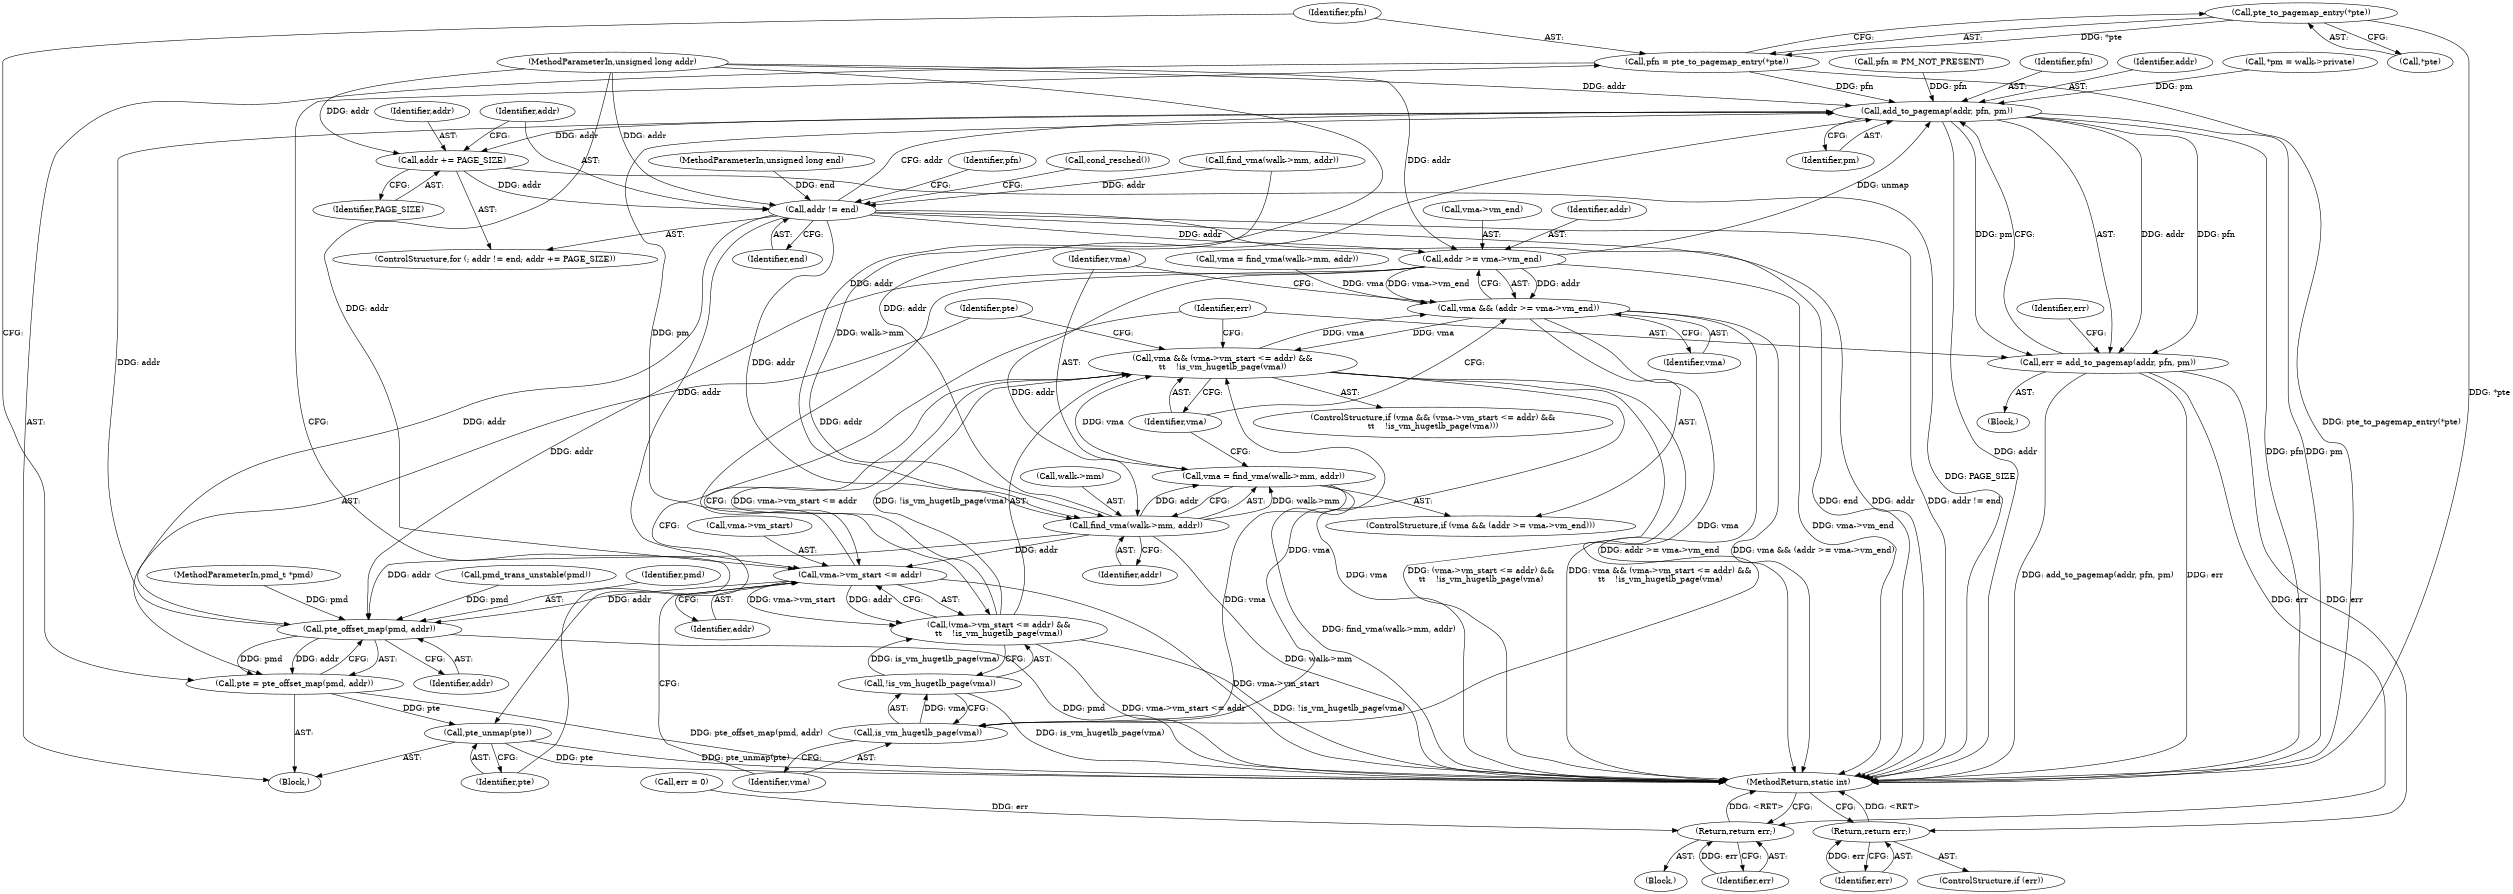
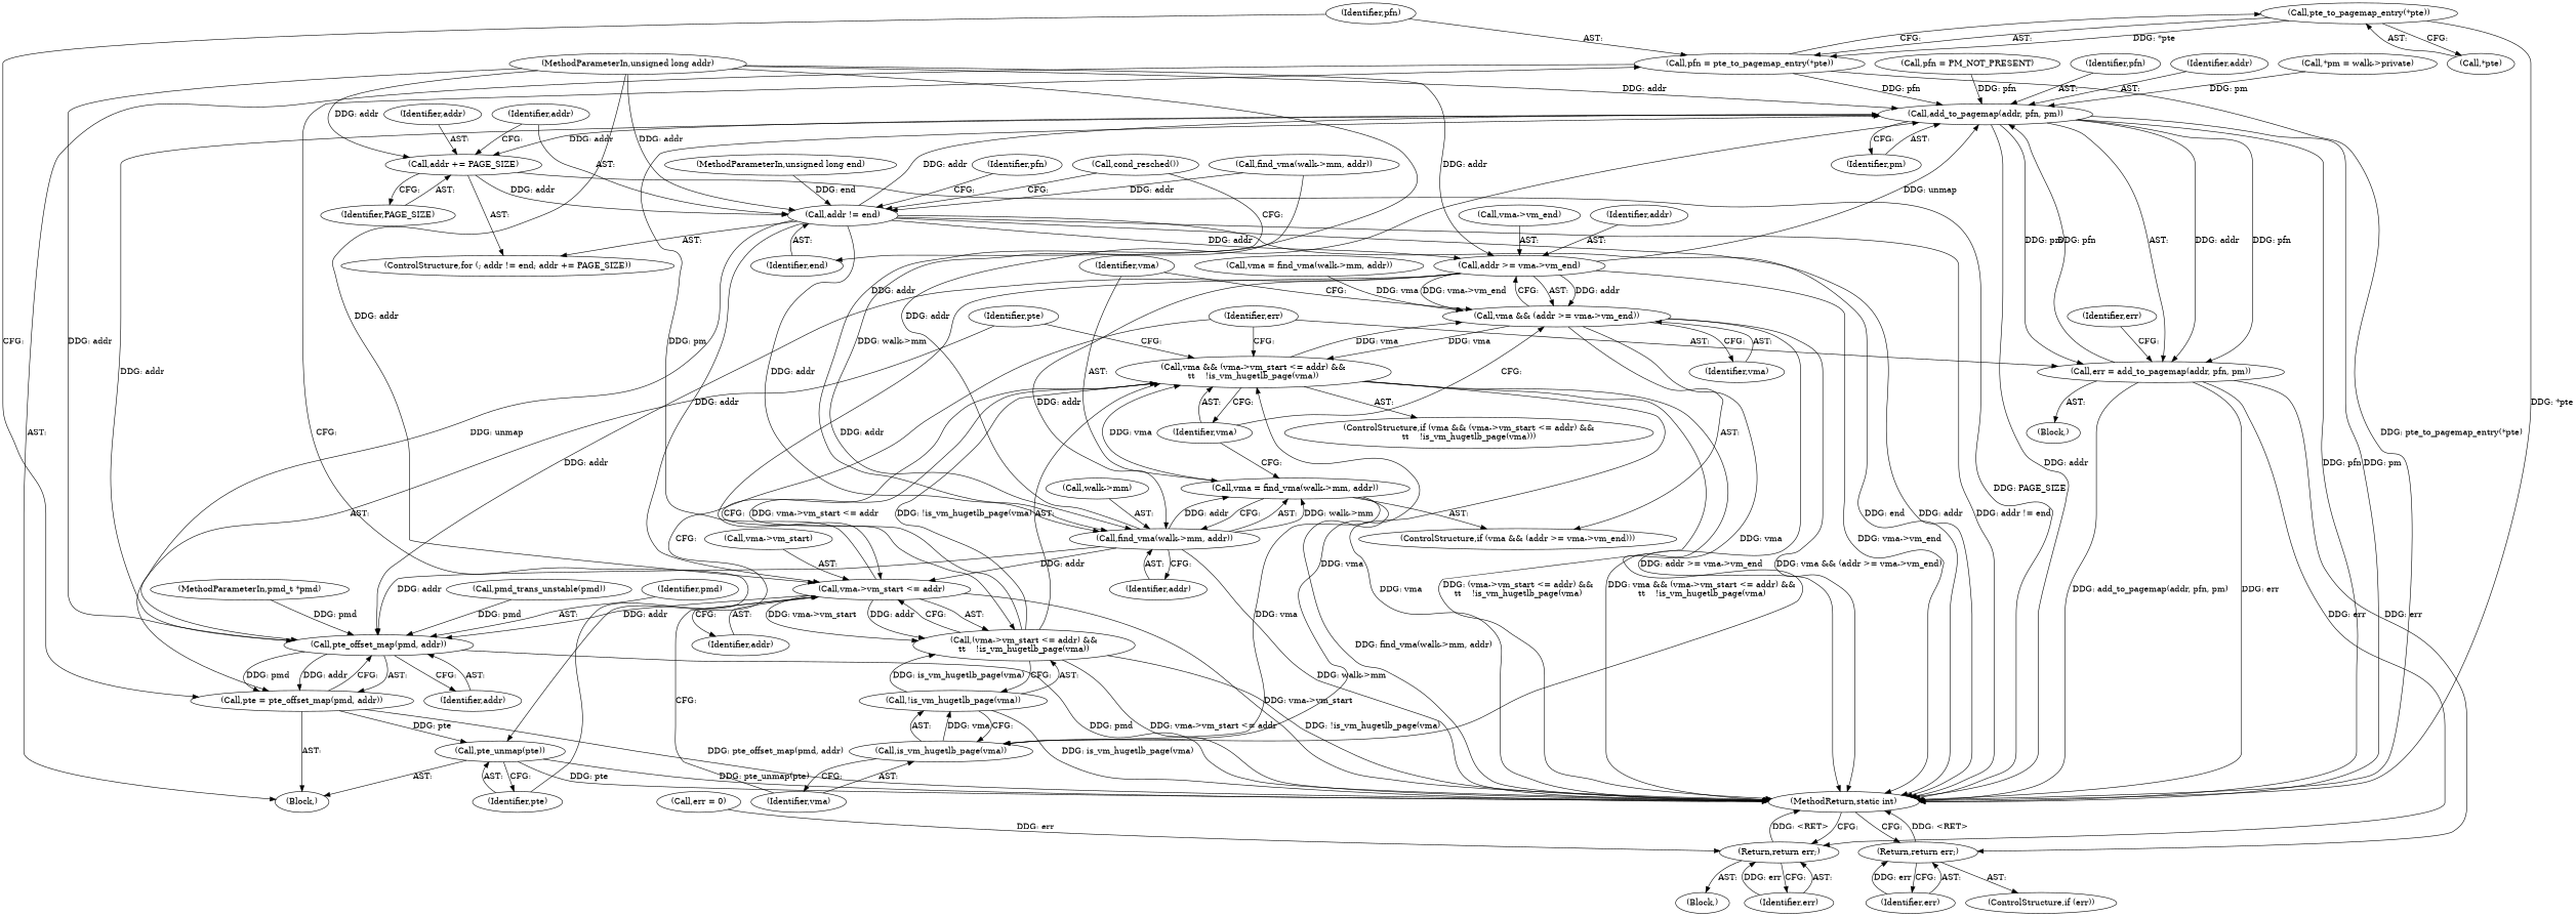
  digraph {
    n1 [label="(Call,pte_to_pagemap_entry(*pte))"]
    n2 [label="(Call,pfn = pte_to_pagemap_entry(*pte))"]
    n3 [label="(Call,*pte)"]
    n4 [label="(MethodReturn,static int)"]
    n5 [label="(Call,add_to_pagemap(addr, pfn, pm))"]
    n6 [label="(Block,)"]
    n7 [label="(Return,return err;)"]
    n8 [label="(Return,return err;)"]
    n9 [label="(Call,addr += PAGE_SIZE)"]
    n10 [label="(Call,err = add_to_pagemap(addr, pfn, pm))"]
    n11 [label="(Identifier,pm)"]
    n12 [label="(Call,addr != end)"]
    n13 [label="(ControlStructure,for (; addr != end; addr += PAGE_SIZE))"]
    n14 [label="(Identifier,PAGE_SIZE)"]
    n15 [label="(Block,)"]
    n16 [label="(Call,addr >= vma->vm_end)"]
    n17 [label="(Call,find_vma(walk->mm, addr))"]
    n18 [label="(Call,vma->vm_start <= addr)"]
    n19 [label="(Call,pte_offset_map(pmd, addr))"]
    n20 [label="(Identifier,end)"]
    n21 [label="(Call,vma && (addr >= vma->vm_end))"]
    n22 [label="(Call,vma = find_vma(walk->mm, addr))"]
    n23 [label="(Identifier,addr)"]
    n24 [label="(Call,(vma->vm_start <= addr) &&\n\t\t    !is_vm_hugetlb_page(vma))"]
    n25 [label="(Identifier,addr)"]
    n26 [label="(Call,pte = pte_offset_map(pmd, addr))"]
    n27 [label="(Identifier,addr)"]
    n28 [label="(Call,vma && (vma->vm_start <= addr) &&\n\t\t    !is_vm_hugetlb_page(vma))"]
    n29 [label="(Call,is_vm_hugetlb_page(vma))"]
    n30 [label="(Identifier,vma)"]
    n31 [label="(ControlStructure,if (vma && (addr >= vma->vm_end)))"]
    n32 [label="(Call,vma->vm_end)"]
    n33 [label="(ControlStructure,if (vma && (vma->vm_start <= addr) &&\n\t\t    !is_vm_hugetlb_page(vma)))"]
    n34 [label="(Identifier,vma)"]
    n35 [label="(Call,!is_vm_hugetlb_page(vma))"]
    n36 [label="(Identifier,vma)"]
    n37 [label="(Call,pte_unmap(pte))"]
    n38 [label="(Identifier,pte)"]
    n39 [label="(Identifier,err)"]
    n40 [label="(ControlStructure,if (err))"]
    n41 [label="(Block,)"]
    n42 [label="(Identifier,err)"]
    n43 [label="(Call,pmd_trans_unstable(pmd))"]
    n44 [label="(Identifier,addr)"]
    n45 [label="(Call,*pm = walk->private)"]
    n46 [label="(Call,vma->vm_start)"]
    n47 [label="(Identifier,addr)"]
    n48 [label="(Call,cond_resched())"]
    n49 [label="(Identifier,pfn)"]
    n50 [label="(Call,err = 0)"]
    n51 [label="(Identifier,err)"]
    n52 [label="(Identifier,addr)"]
    n53 [label="(Identifier,pmd)"]
    n54 [label="(Call,walk->mm)"]
    n55 [label="(Call,pfn = PM_NOT_PRESENT)"]
    n56 [label="(Identifier,vma)"]
    n57 [label="(Identifier,addr)"]
    n58 [label="(MethodParameterIn,pmd_t *pmd)"]
    n59 [label="(Identifier,pfn)"]
    n60 [label="(MethodParameterIn,unsigned long end)"]
    n61 [label="(Call,vma = find_vma(walk->mm, addr))"]
    n62 [label="(MethodParameterIn,unsigned long addr)"]
    n63 [label="(Identifier,pte)"]
    n64 [label="(Identifier,err)"]
    n65 [label="(Identifier,pfn)"]
    n66 [label="(Call,find_vma(walk->mm, addr))"]
    n1 -> n2 [label="AST: "]
    n1 -> n2 [label="DDG: *pte"]
    n1 -> n3 [label="CFG: "]
    n1 -> n4 [label="DDG: *pte"]
    n2 -> n1 [label="CFG: "]
    n2 -> n4 [label="DDG: pte_to_pagemap_entry(*pte)"]
    n2 -> n5 [label="DDG: pfn"]
    n2 -> n6 [label="AST: "]
    n3 -> n1 [label="AST: "]
    n4 -> n7 [label="CFG: "]
    n4 -> n8 [label="CFG: "]
    n5 -> n4 [label="DDG: addr"]
    n5 -> n4 [label="DDG: pfn"]
    n5 -> n4 [label="DDG: pm"]
    n5 -> n9 [label="DDG: addr"]
    n5 -> n10 [label="AST: "]
    n5 -> n10 [label="DDG: addr"]
    n5 -> n10 [label="DDG: pfn"]
    n5 -> n10 [label="DDG: pm"]
    n5 -> n11 [label="CFG: "]
    n7 -> n4 [label="DDG: <RET>"]
    n7 -> n39 [label="CFG: "]
    n7 -> n40 [label="AST: "]
    n8 -> n4 [label="DDG: <RET>"]
    n8 -> n41 [label="AST: "]
    n8 -> n42 [label="CFG: "]
    n9 -> n4 [label="DDG: PAGE_SIZE"]
    n9 -> n12 [label="DDG: addr"]
    n9 -> n13 [label="AST: "]
    n9 -> n14 [label="CFG: "]
    n10 -> n4 [label="DDG: add_to_pagemap(addr, pfn, pm)"]
    n10 -> n4 [label="DDG: err"]
-   n10 -> n5 [label="CFG: "]
+   n10 -> n5 [label="DDG: pfn"]
    n10 -> n7 [label="DDG: err"]
    n10 -> n8 [label="DDG: err"]
    n10 -> n15 [label="AST: "]
    n11 -> n5 [label="AST: "]
    n12 -> n4 [label="DDG: end"]
    n12 -> n4 [label="DDG: addr"]
    n12 -> n4 [label="DDG: addr != end"]
-   n12 -> n5 [label="CFG: addr"]
+   n12 -> n5 [label="DDG: addr"]
    n12 -> n13 [label="AST: "]
    n12 -> n16 [label="DDG: addr"]
    n12 -> n17 [label="DDG: addr"]
    n12 -> n18 [label="DDG: addr"]
-   n12 -> n19 [label="DDG: addr"]
-   n12 -> n20 [label="CFG: "]
+   n12 -> n19 [label="DDG: unmap"]
+   n48 -> n20 [label="CFG: "]
    n14 -> n9 [label="AST: "]
    n16 -> n4 [label="DDG: vma->vm_end"]
    n16 -> n5 [label="DDG: unmap"]
    n16 -> n17 [label="DDG: addr"]
    n16 -> n18 [label="DDG: addr"]
    n16 -> n19 [label="DDG: addr"]
    n16 -> n21 [label="AST: "]
    n16 -> n21 [label="DDG: addr"]
    n16 -> n21 [label="DDG: vma->vm_end"]
    n17 -> n4 [label="DDG: walk->mm"]
    n17 -> n5 [label="DDG: addr"]
    n17 -> n18 [label="DDG: addr"]
    n17 -> n19 [label="DDG: addr"]
    n17 -> n22 [label="AST: "]
    n17 -> n22 [label="DDG: walk->mm"]
    n17 -> n22 [label="DDG: addr"]
    n17 -> n23 [label="CFG: "]
    n18 -> n4 [label="DDG: vma->vm_start"]
    n18 -> n5 [label="DDG: pm"]
    n18 -> n19 [label="DDG: addr"]
    n18 -> n24 [label="AST: "]
    n18 -> n24 [label="DDG: vma->vm_start"]
    n18 -> n24 [label="DDG: addr"]
    n18 -> n25 [label="CFG: "]
    n19 -> n4 [label="DDG: pmd"]
    n19 -> n5 [label="DDG: addr"]
    n19 -> n26 [label="AST: "]
    n19 -> n26 [label="DDG: pmd"]
    n19 -> n26 [label="DDG: addr"]
    n19 -> n27 [label="CFG: "]
    n20 -> n12 [label="AST: "]
    n21 -> n4 [label="DDG: addr >= vma->vm_end"]
    n21 -> n4 [label="DDG: vma && (addr >= vma->vm_end)"]
    n21 -> n16 [label="CFG: "]
    n21 -> n28 [label="DDG: vma"]
    n21 -> n29 [label="DDG: vma"]
    n21 -> n30 [label="CFG: "]
    n21 -> n31 [label="AST: "]
    n22 -> n4 [label="DDG: find_vma(walk->mm, addr)"]
    n22 -> n17 [label="CFG: "]
    n22 -> n28 [label="DDG: vma"]
    n22 -> n29 [label="DDG: vma"]
    n22 -> n31 [label="AST: "]
    n23 -> n17 [label="AST: "]
    n24 -> n4 [label="DDG: vma->vm_start <= addr"]
    n24 -> n4 [label="DDG: !is_vm_hugetlb_page(vma)"]
    n24 -> n18 [label="CFG: "]
    n24 -> n28 [label="AST: "]
    n24 -> n28 [label="DDG: vma->vm_start <= addr"]
    n24 -> n28 [label="DDG: !is_vm_hugetlb_page(vma)"]
    n24 -> n35 [label="CFG: "]
    n25 -> n18 [label="AST: "]
    n26 -> n4 [label="DDG: pte_offset_map(pmd, addr)"]
    n26 -> n6 [label="AST: "]
    n26 -> n19 [label="CFG: "]
    n26 -> n37 [label="DDG: pte"]
    n27 -> n19 [label="AST: "]
    n28 -> n4 [label="DDG: vma"]
    n28 -> n4 [label="DDG: (vma->vm_start <= addr) &&\n\t\t    !is_vm_hugetlb_page(vma)"]
    n28 -> n4 [label="DDG: vma && (vma->vm_start <= addr) &&\n\t\t    !is_vm_hugetlb_page(vma)"]
    n28 -> n21 [label="DDG: vma"]
    n28 -> n24 [label="CFG: "]
    n28 -> n33 [label="AST: "]
    n28 -> n34 [label="CFG: "]
    n29 -> n28 [label="DDG: vma"]
    n29 -> n35 [label="AST: "]
    n29 -> n35 [label="DDG: vma"]
    n29 -> n36 [label="CFG: "]
    n30 -> n21 [label="AST: "]
    n32 -> n16 [label="AST: "]
    n34 -> n21 [label="CFG: "]
    n34 -> n22 [label="CFG: "]
    n34 -> n28 [label="AST: "]
    n35 -> n4 [label="DDG: is_vm_hugetlb_page(vma)"]
    n35 -> n24 [label="AST: "]
    n35 -> n24 [label="DDG: is_vm_hugetlb_page(vma)"]
    n35 -> n29 [label="CFG: "]
    n36 -> n18 [label="CFG: "]
    n36 -> n29 [label="AST: "]
    n37 -> n4 [label="DDG: pte"]
    n37 -> n4 [label="DDG: pte_unmap(pte)"]
    n37 -> n6 [label="AST: "]
    n37 -> n38 [label="CFG: "]
    n38 -> n2 [label="CFG: "]
    n38 -> n37 [label="AST: "]
    n39 -> n7 [label="AST: "]
    n39 -> n7 [label="DDG: err"]
    n42 -> n8 [label="AST: "]
    n42 -> n8 [label="DDG: err"]
    n43 -> n19 [label="DDG: pmd"]
    n44 -> n5 [label="AST: "]
    n45 -> n5 [label="DDG: pm"]
    n46 -> n18 [label="AST: "]
    n47 -> n16 [label="AST: "]
    n48 -> n12 [label="CFG: "]
    n49 -> n12 [label="CFG: "]
    n50 -> n8 [label="DDG: err"]
    n51 -> n10 [label="CFG: "]
    n52 -> n9 [label="CFG: "]
    n52 -> n12 [label="AST: "]
    n53 -> n19 [label="AST: "]
    n54 -> n17 [label="AST: "]
    n55 -> n5 [label="DDG: pfn"]
    n56 -> n21 [label="CFG: "]
    n56 -> n22 [label="AST: "]
    n57 -> n9 [label="AST: "]
    n58 -> n19 [label="DDG: pmd"]
    n59 -> n5 [label="AST: "]
    n60 -> n12 [label="DDG: end"]
    n61 -> n21 [label="DDG: vma"]
    n62 -> n5 [label="DDG: addr"]
    n62 -> n9 [label="DDG: addr"]
    n62 -> n12 [label="DDG: addr"]
    n62 -> n16 [label="DDG: addr"]
    n62 -> n17 [label="DDG: addr"]
    n62 -> n18 [label="DDG: addr"]
+   n62 -> n19 [label="DDG: addr"]
    n63 -> n26 [label="AST: "]
    n63 -> n28 [label="CFG: "]
    n64 -> n10 [label="AST: "]
    n64 -> n28 [label="CFG: "]
    n64 -> n37 [label="CFG: "]
    n65 -> n2 [label="AST: "]
    n65 -> n26 [label="CFG: "]
    n66 -> n12 [label="DDG: addr"]
    n66 -> n17 [label="DDG: walk->mm"]
  }
